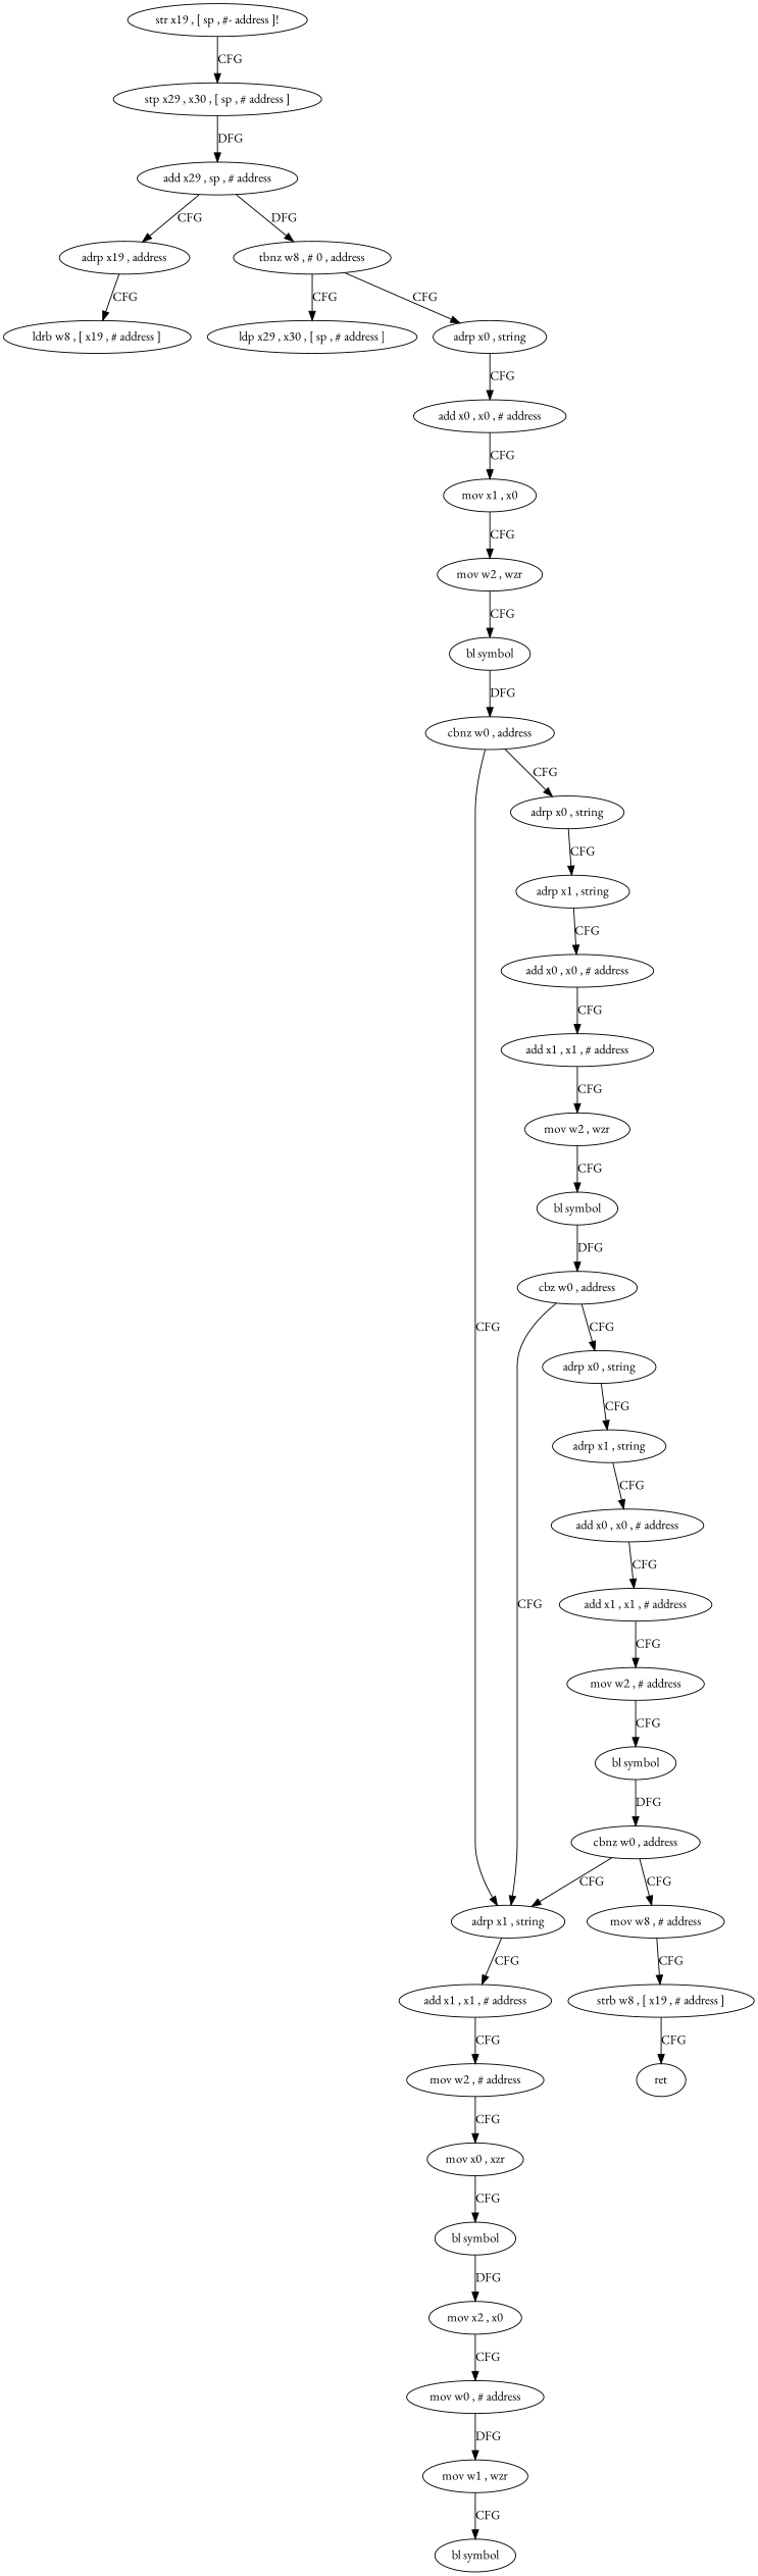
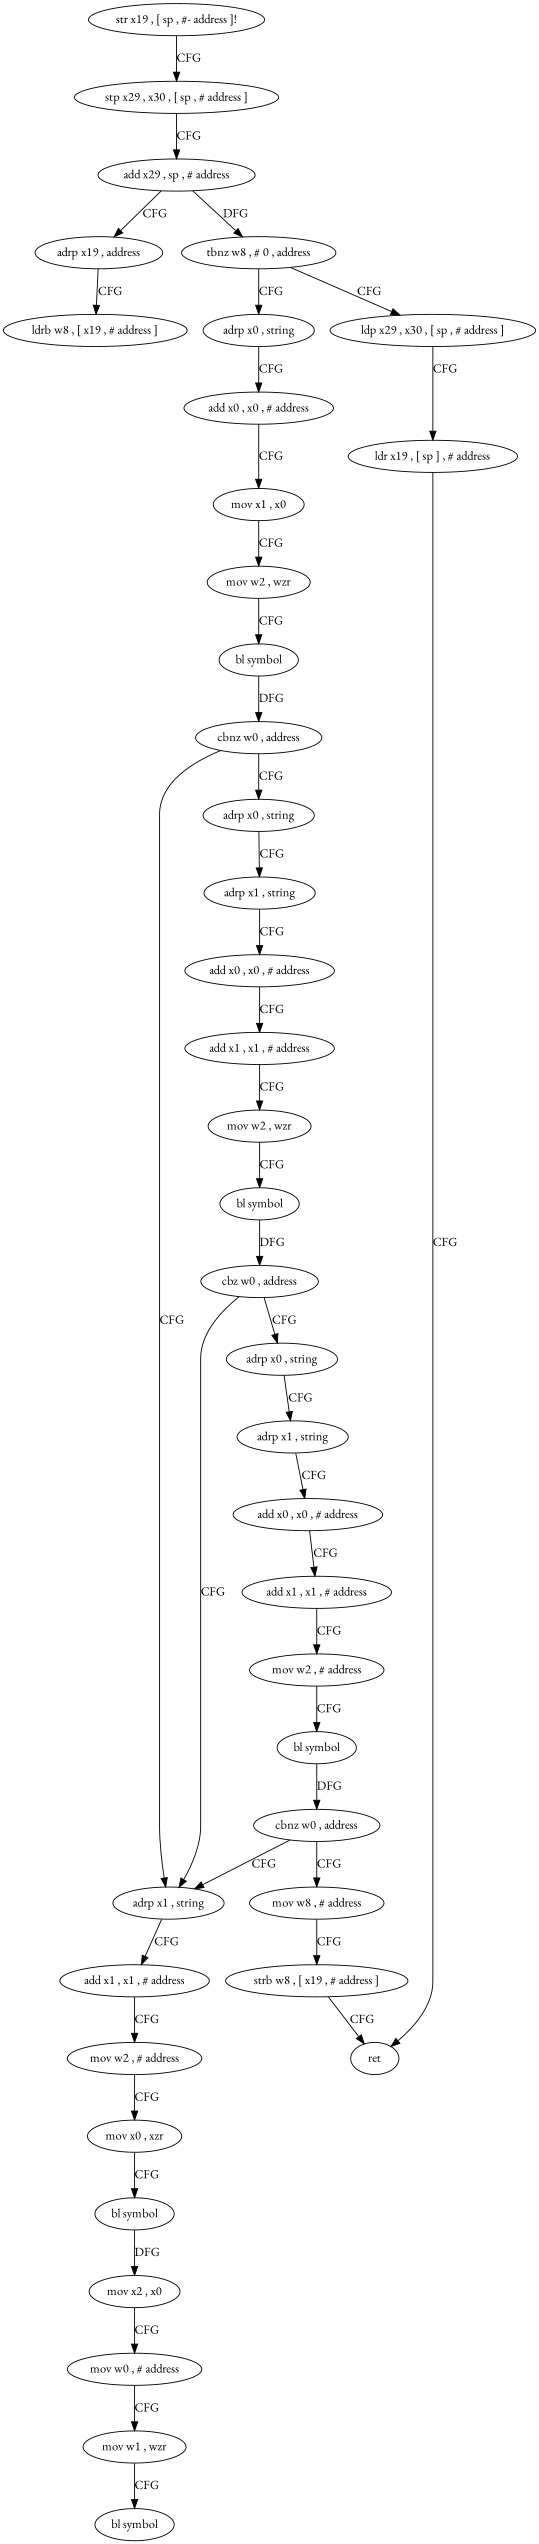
  digraph {
    fontname="EB Garamond"
    node [fontname="EB Garamond"]
    edge [fontname="EB Garamond"]
    n1 [label="str x19 , [ sp , #- address ]!"]
    n2 [label="stp x29 , x30 , [ sp , # address ]"]
    n3 [label="add x29 , sp , # address"]
    n4 [label="adrp x19 , address"]
    n5 [label="tbnz w8 , # 0 , address"]
    n6 [label="ldrb w8 , [ x19 , # address ]"]
    n7 [label="ldp x29 , x30 , [ sp , # address ]"]
    n8 [label="adrp x0 , string"]
+   n9 [label="ldr x19 , [ sp ] , # address"]
    n10 [label="add x0 , x0 , # address"]
    n11 [label=ret]
    n12 [label="mov x1 , x0"]
    n13 [label="mov w2 , wzr"]
    n14 [label="bl symbol"]
    n15 [label="cbnz w0 , address"]
    n16 [label="adrp x1 , string"]
    n17 [label="adrp x0 , string"]
    n18 [label="add x1 , x1 , # address"]
    n19 [label="adrp x1 , string"]
    n20 [label="mov w2 , # address"]
    n21 [label="add x0 , x0 , # address"]
    n22 [label="mov x0 , xzr"]
    n23 [label="bl symbol"]
    n24 [label="mov x2 , x0"]
    n25 [label="mov w0 , # address"]
    n26 [label="mov w1 , wzr"]
    n27 [label="bl symbol"]
    n28 [label="add x1 , x1 , # address"]
    n29 [label="mov w2 , wzr"]
    n30 [label="bl symbol"]
    n31 [label="cbz w0 , address"]
    n32 [label="adrp x0 , string"]
    n33 [label="adrp x1 , string"]
    n34 [label="add x0 , x0 , # address"]
    n35 [label="add x1 , x1 , # address"]
    n36 [label="mov w2 , # address"]
    n37 [label="bl symbol"]
    n38 [label="cbnz w0 , address"]
    n39 [label="mov w8 , # address"]
    n40 [label="strb w8 , [ x19 , # address ]"]
    n1 -> n2 [label=CFG]
-   n2 -> n3 [label=DFG]
+   n2 -> n3 [label=CFG]
    n3 -> n4 [label=CFG]
    n3 -> n5 [label=DFG]
    n4 -> n6 [label=CFG]
    n5 -> n7 [label=CFG]
    n5 -> n8 [label=CFG]
+   n7 -> n9 [label=CFG]
    n8 -> n10 [label=CFG]
+   n9 -> n11 [label=CFG]
    n10 -> n12 [label=CFG]
    n12 -> n13 [label=CFG]
    n13 -> n14 [label=CFG]
    n14 -> n15 [label=DFG]
    n15 -> n16 [label=CFG]
    n15 -> n17 [label=CFG]
    n16 -> n18 [label=CFG]
    n17 -> n19 [label=CFG]
    n18 -> n20 [label=CFG]
    n19 -> n21 [label=CFG]
    n20 -> n22 [label=CFG]
    n21 -> n28 [label=CFG]
    n22 -> n23 [label=CFG]
    n23 -> n24 [label=DFG]
    n24 -> n25 [label=CFG]
-   n25 -> n26 [label=DFG]
+   n25 -> n26 [label=CFG]
    n26 -> n27 [label=CFG]
    n28 -> n29 [label=CFG]
    n29 -> n30 [label=CFG]
    n30 -> n31 [label=DFG]
    n31 -> n16 [label=CFG]
    n31 -> n32 [label=CFG]
    n32 -> n33 [label=CFG]
    n33 -> n34 [label=CFG]
    n34 -> n35 [label=CFG]
    n35 -> n36 [label=CFG]
    n36 -> n37 [label=CFG]
    n37 -> n38 [label=DFG]
    n38 -> n16 [label=CFG]
    n38 -> n39 [label=CFG]
    n39 -> n40 [label=CFG]
    n40 -> n11 [label=CFG]
  }
